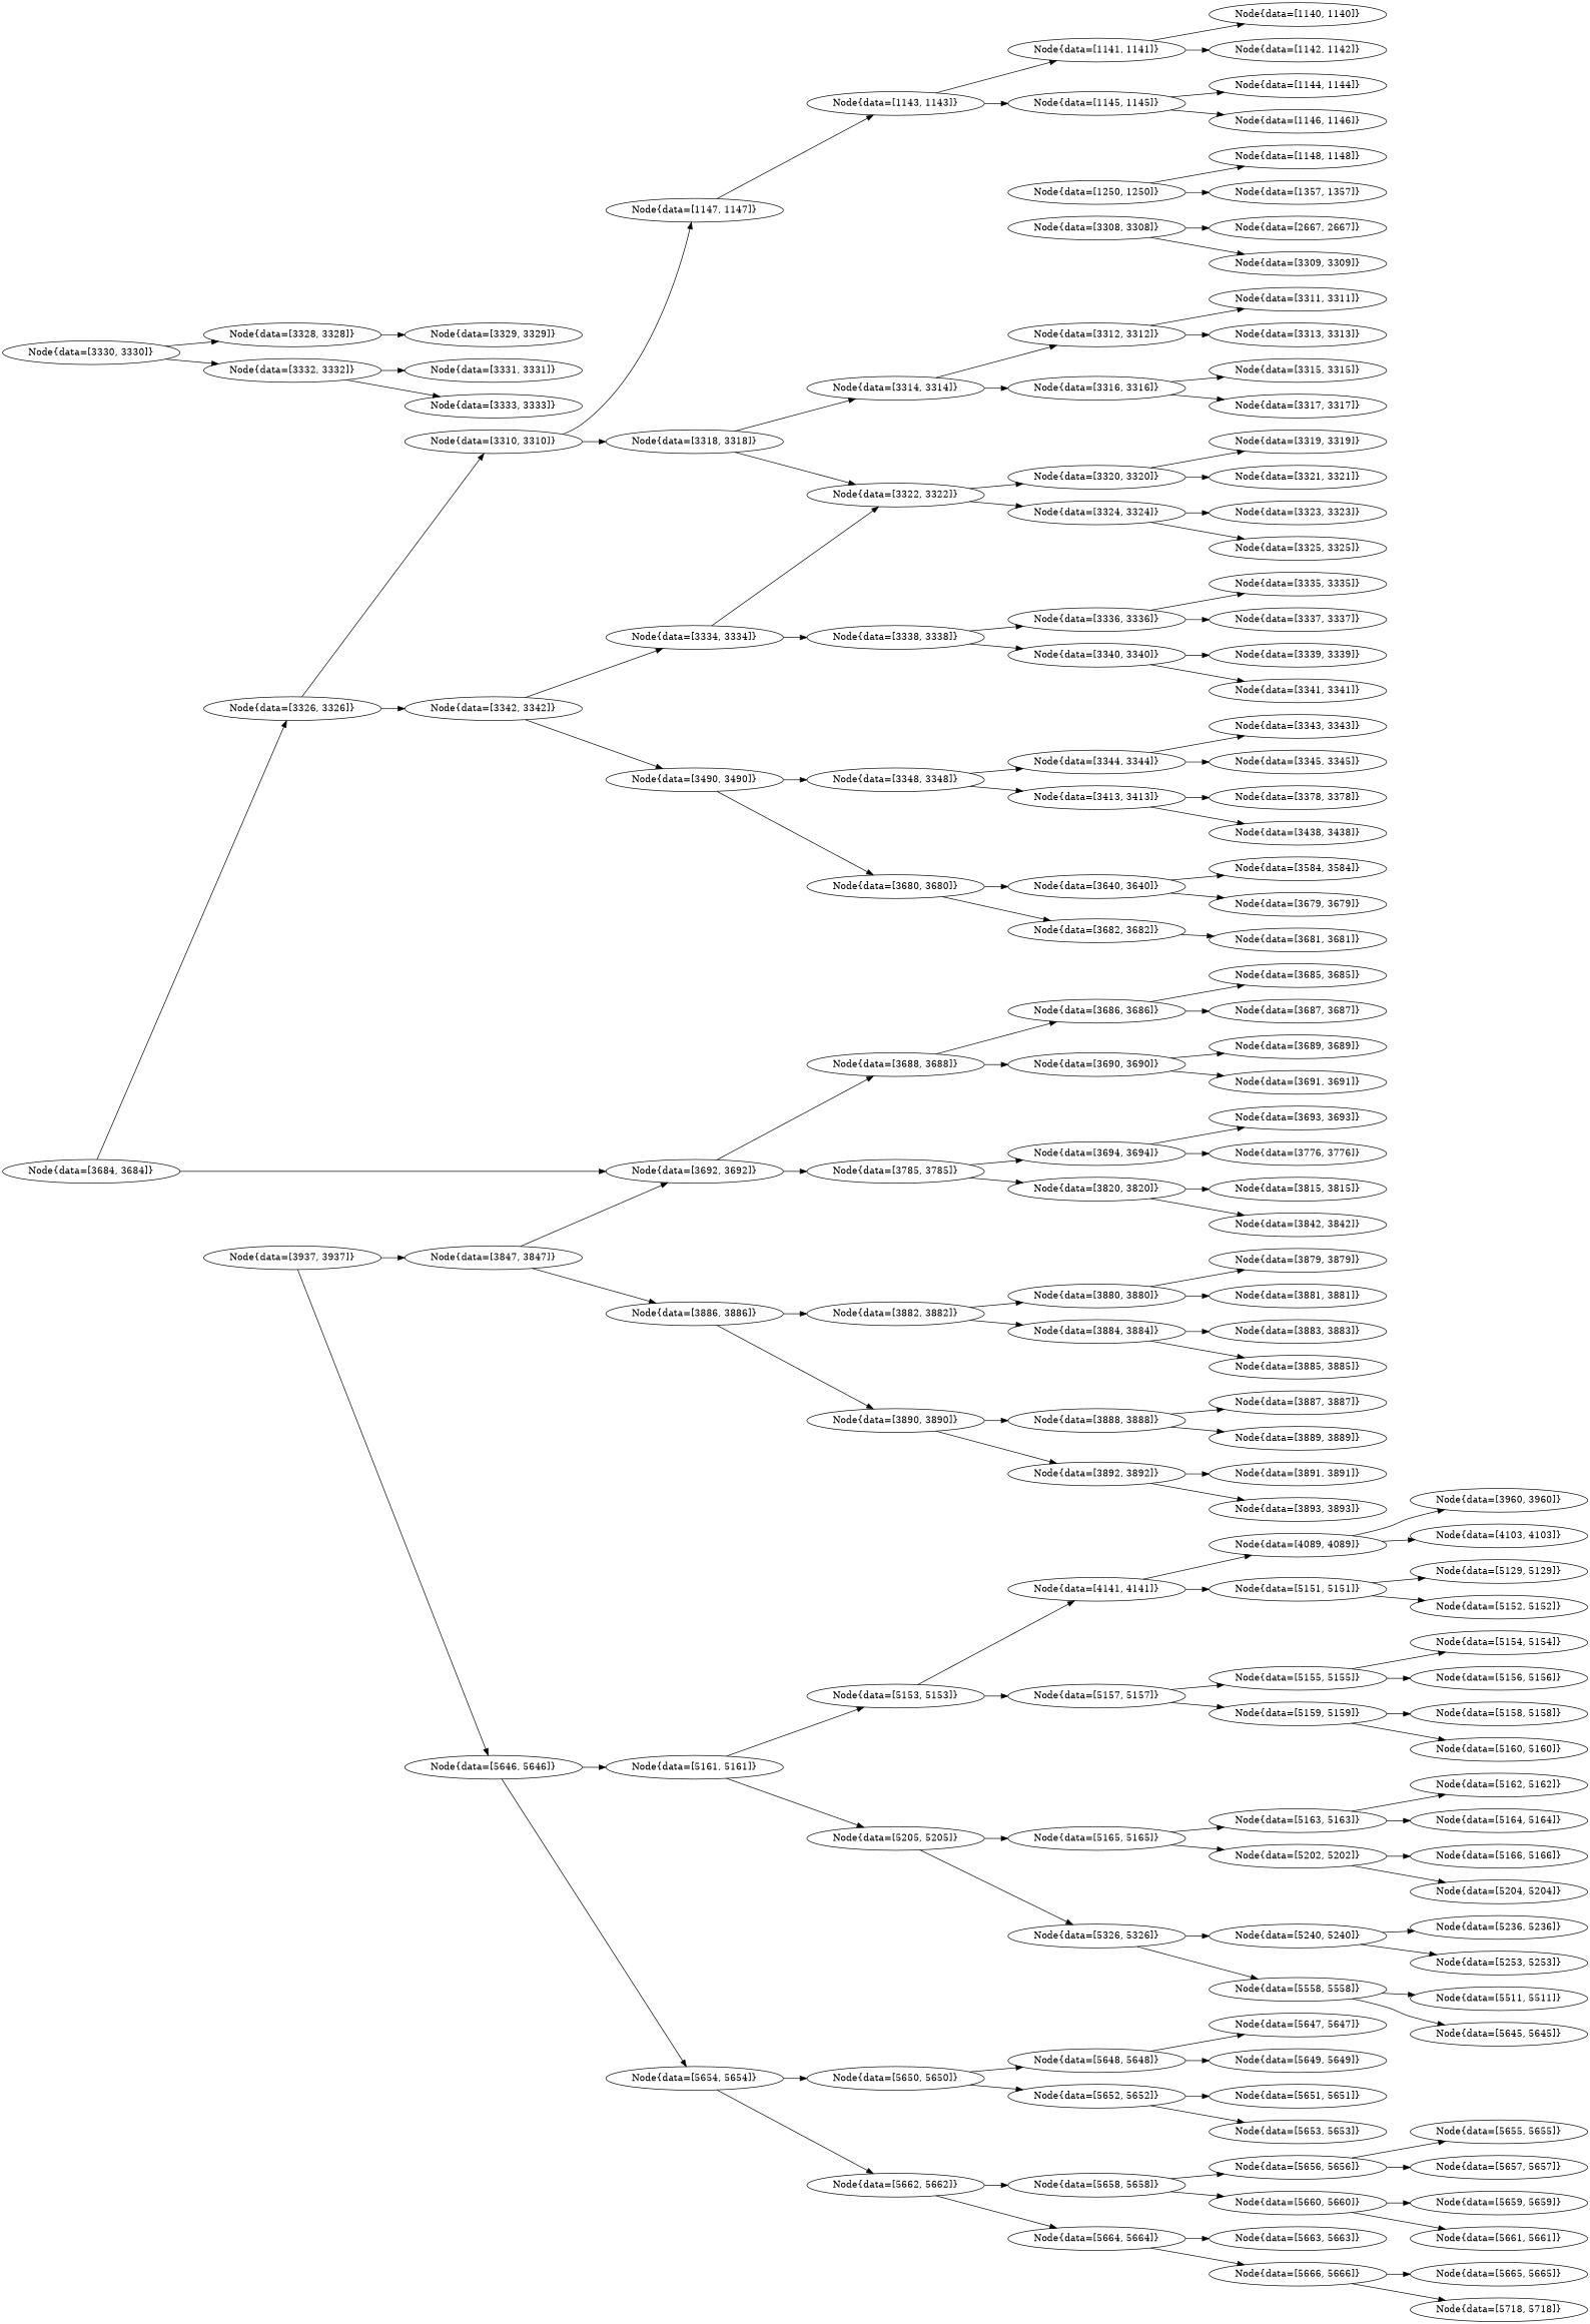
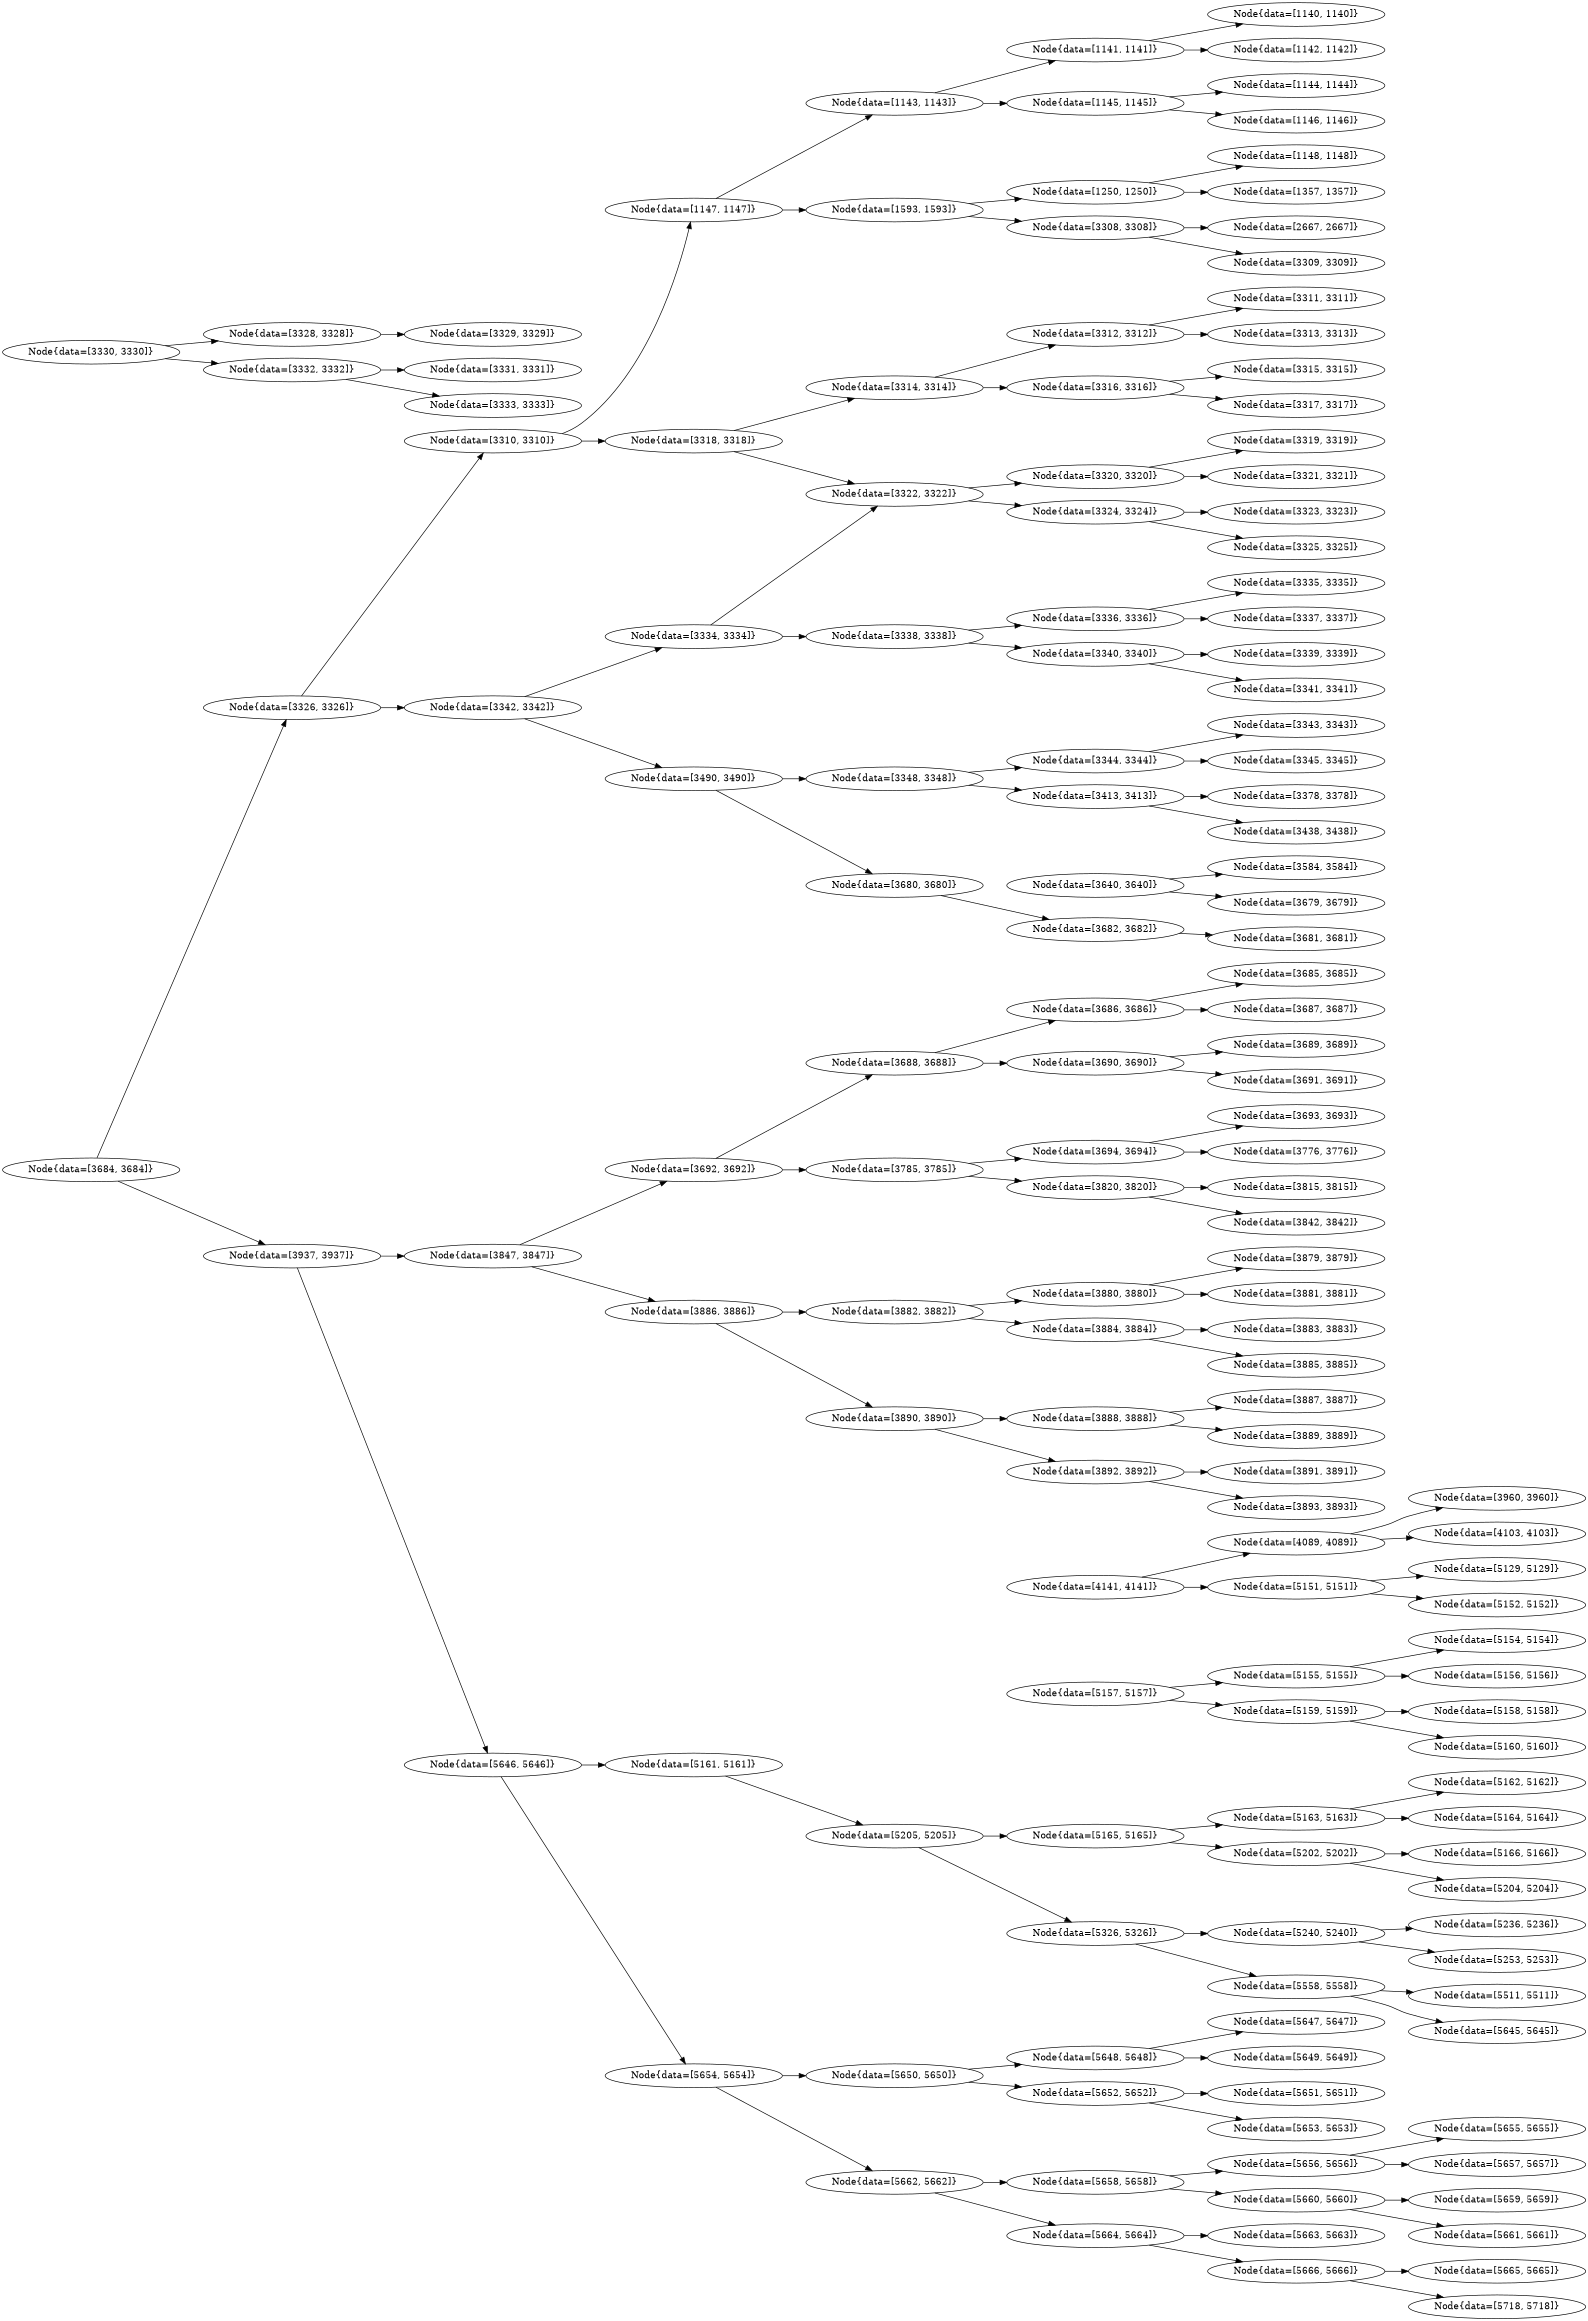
  digraph {
    fontname="DejaVu Serif"
    rankdir=LR
    node [fontname="DejaVu Serif"]
    edge [fontname="DejaVu Serif"]
    n1 [label="Node{data=[3684, 3684]}"]
    n2 [label="Node{data=[3326, 3326]}"]
    n3 [label="Node{data=[3937, 3937]}"]
    n4 [label="Node{data=[3310, 3310]}"]
    n5 [label="Node{data=[3342, 3342]}"]
    n6 [label="Node{data=[3847, 3847]}"]
    n7 [label="Node{data=[5646, 5646]}"]
    n8 [label="Node{data=[1147, 1147]}"]
    n9 [label="Node{data=[3318, 3318]}"]
    n10 [label="Node{data=[3334, 3334]}"]
    n11 [label="Node{data=[3490, 3490]}"]
    n12 [label="Node{data=[1143, 1143]}"]
+   n13 [label="Node{data=[1593, 1593]}"]
    n14 [label="Node{data=[3314, 3314]}"]
    n15 [label="Node{data=[3322, 3322]}"]
    n16 [label="Node{data=[1141, 1141]}"]
    n17 [label="Node{data=[1145, 1145]}"]
    n18 [label="Node{data=[1250, 1250]}"]
    n19 [label="Node{data=[3308, 3308]}"]
    n20 [label="Node{data=[1140, 1140]}"]
    n21 [label="Node{data=[1142, 1142]}"]
    n22 [label="Node{data=[1144, 1144]}"]
    n23 [label="Node{data=[1146, 1146]}"]
    n24 [label="Node{data=[1148, 1148]}"]
    n25 [label="Node{data=[1357, 1357]}"]
    n26 [label="Node{data=[2667, 2667]}"]
    n27 [label="Node{data=[3309, 3309]}"]
    n28 [label="Node{data=[3312, 3312]}"]
    n29 [label="Node{data=[3316, 3316]}"]
    n30 [label="Node{data=[3320, 3320]}"]
    n31 [label="Node{data=[3324, 3324]}"]
    n32 [label="Node{data=[3311, 3311]}"]
    n33 [label="Node{data=[3313, 3313]}"]
    n34 [label="Node{data=[3315, 3315]}"]
    n35 [label="Node{data=[3317, 3317]}"]
    n36 [label="Node{data=[3319, 3319]}"]
    n37 [label="Node{data=[3321, 3321]}"]
    n38 [label="Node{data=[3323, 3323]}"]
    n39 [label="Node{data=[3325, 3325]}"]
    n40 [label="Node{data=[3338, 3338]}"]
    n41 [label="Node{data=[3348, 3348]}"]
    n42 [label="Node{data=[3680, 3680]}"]
    n43 [label="Node{data=[3330, 3330]}"]
    n44 [label="Node{data=[3328, 3328]}"]
    n45 [label="Node{data=[3332, 3332]}"]
    n46 [label="Node{data=[3336, 3336]}"]
    n47 [label="Node{data=[3340, 3340]}"]
    n48 [label="Node{data=[3329, 3329]}"]
    n49 [label="Node{data=[3331, 3331]}"]
    n50 [label="Node{data=[3333, 3333]}"]
    n51 [label="Node{data=[3335, 3335]}"]
    n52 [label="Node{data=[3337, 3337]}"]
    n53 [label="Node{data=[3339, 3339]}"]
    n54 [label="Node{data=[3341, 3341]}"]
    n55 [label="Node{data=[3344, 3344]}"]
    n56 [label="Node{data=[3413, 3413]}"]
    n57 [label="Node{data=[3640, 3640]}"]
    n58 [label="Node{data=[3682, 3682]}"]
    n59 [label="Node{data=[3343, 3343]}"]
    n60 [label="Node{data=[3345, 3345]}"]
    n61 [label="Node{data=[3378, 3378]}"]
    n62 [label="Node{data=[3438, 3438]}"]
    n63 [label="Node{data=[3584, 3584]}"]
    n64 [label="Node{data=[3679, 3679]}"]
    n65 [label="Node{data=[3681, 3681]}"]
    n66 [label="Node{data=[3692, 3692]}"]
    n67 [label="Node{data=[3886, 3886]}"]
    n68 [label="Node{data=[5161, 5161]}"]
    n69 [label="Node{data=[5654, 5654]}"]
    n70 [label="Node{data=[3688, 3688]}"]
    n71 [label="Node{data=[3785, 3785]}"]
    n72 [label="Node{data=[3882, 3882]}"]
    n73 [label="Node{data=[3890, 3890]}"]
    n74 [label="Node{data=[3686, 3686]}"]
    n75 [label="Node{data=[3690, 3690]}"]
    n76 [label="Node{data=[3694, 3694]}"]
    n77 [label="Node{data=[3820, 3820]}"]
    n78 [label="Node{data=[3685, 3685]}"]
    n79 [label="Node{data=[3687, 3687]}"]
    n80 [label="Node{data=[3689, 3689]}"]
    n81 [label="Node{data=[3691, 3691]}"]
    n82 [label="Node{data=[3693, 3693]}"]
    n83 [label="Node{data=[3776, 3776]}"]
    n84 [label="Node{data=[3815, 3815]}"]
    n85 [label="Node{data=[3842, 3842]}"]
    n86 [label="Node{data=[3880, 3880]}"]
    n87 [label="Node{data=[3884, 3884]}"]
    n88 [label="Node{data=[3888, 3888]}"]
    n89 [label="Node{data=[3892, 3892]}"]
    n90 [label="Node{data=[3879, 3879]}"]
    n91 [label="Node{data=[3881, 3881]}"]
    n92 [label="Node{data=[3883, 3883]}"]
    n93 [label="Node{data=[3885, 3885]}"]
    n94 [label="Node{data=[3887, 3887]}"]
    n95 [label="Node{data=[3889, 3889]}"]
    n96 [label="Node{data=[3891, 3891]}"]
    n97 [label="Node{data=[3893, 3893]}"]
-   n98 [label="Node{data=[5153, 5153]}"]
    n99 [label="Node{data=[5205, 5205]}"]
    n100 [label="Node{data=[5650, 5650]}"]
    n101 [label="Node{data=[5662, 5662]}"]
    n102 [label="Node{data=[4141, 4141]}"]
    n103 [label="Node{data=[5157, 5157]}"]
    n104 [label="Node{data=[5165, 5165]}"]
    n105 [label="Node{data=[5326, 5326]}"]
    n106 [label="Node{data=[4089, 4089]}"]
    n107 [label="Node{data=[5151, 5151]}"]
    n108 [label="Node{data=[5155, 5155]}"]
    n109 [label="Node{data=[5159, 5159]}"]
    n110 [label="Node{data=[3960, 3960]}"]
    n111 [label="Node{data=[4103, 4103]}"]
    n112 [label="Node{data=[5129, 5129]}"]
    n113 [label="Node{data=[5152, 5152]}"]
    n114 [label="Node{data=[5154, 5154]}"]
    n115 [label="Node{data=[5156, 5156]}"]
    n116 [label="Node{data=[5158, 5158]}"]
    n117 [label="Node{data=[5160, 5160]}"]
    n118 [label="Node{data=[5163, 5163]}"]
    n119 [label="Node{data=[5202, 5202]}"]
    n120 [label="Node{data=[5240, 5240]}"]
    n121 [label="Node{data=[5558, 5558]}"]
    n122 [label="Node{data=[5162, 5162]}"]
    n123 [label="Node{data=[5164, 5164]}"]
    n124 [label="Node{data=[5166, 5166]}"]
    n125 [label="Node{data=[5204, 5204]}"]
    n126 [label="Node{data=[5236, 5236]}"]
    n127 [label="Node{data=[5253, 5253]}"]
    n128 [label="Node{data=[5511, 5511]}"]
    n129 [label="Node{data=[5645, 5645]}"]
    n130 [label="Node{data=[5648, 5648]}"]
    n131 [label="Node{data=[5652, 5652]}"]
    n132 [label="Node{data=[5658, 5658]}"]
    n133 [label="Node{data=[5664, 5664]}"]
    n134 [label="Node{data=[5647, 5647]}"]
    n135 [label="Node{data=[5649, 5649]}"]
    n136 [label="Node{data=[5651, 5651]}"]
    n137 [label="Node{data=[5653, 5653]}"]
    n138 [label="Node{data=[5656, 5656]}"]
    n139 [label="Node{data=[5660, 5660]}"]
    n140 [label="Node{data=[5663, 5663]}"]
    n141 [label="Node{data=[5666, 5666]}"]
    n142 [label="Node{data=[5655, 5655]}"]
    n143 [label="Node{data=[5657, 5657]}"]
    n144 [label="Node{data=[5659, 5659]}"]
    n145 [label="Node{data=[5661, 5661]}"]
    n146 [label="Node{data=[5665, 5665]}"]
    n147 [label="Node{data=[5718, 5718]}"]
    n1 -> n2
-   n1 -> n66
+   n1 -> n3
    n2 -> n4
    n2 -> n5
    n3 -> n6
    n3 -> n7
    n4 -> n8
    n4 -> n9
    n5 -> n10
    n5 -> n11
    n6 -> n66
    n6 -> n67
    n7 -> n68
    n7 -> n69
    n8 -> n12
+   n8 -> n13
    n9 -> n14
    n9 -> n15
    n10 -> n15
    n10 -> n40
    n11 -> n41
    n11 -> n42
    n12 -> n16
    n12 -> n17
+   n13 -> n18
+   n13 -> n19
    n14 -> n28
    n14 -> n29
    n15 -> n30
    n15 -> n31
    n16 -> n20
    n16 -> n21
    n17 -> n22
    n17 -> n23
    n18 -> n24
    n18 -> n25
    n19 -> n26
    n19 -> n27
    n28 -> n32
    n28 -> n33
    n29 -> n34
    n29 -> n35
    n30 -> n36
    n30 -> n37
    n31 -> n38
    n31 -> n39
    n40 -> n46
    n40 -> n47
    n41 -> n55
    n41 -> n56
-   n42 -> n57
    n42 -> n58
    n43 -> n44
    n43 -> n45
    n44 -> n48
    n45 -> n49
    n45 -> n50
    n46 -> n51
    n46 -> n52
    n47 -> n53
    n47 -> n54
    n55 -> n59
    n55 -> n60
    n56 -> n61
    n56 -> n62
    n57 -> n63
    n57 -> n64
    n58 -> n65
    n66 -> n70
    n66 -> n71
    n67 -> n72
    n67 -> n73
-   n68 -> n98
    n68 -> n99
    n69 -> n100
    n69 -> n101
    n70 -> n74
    n70 -> n75
    n71 -> n76
    n71 -> n77
    n72 -> n86
    n72 -> n87
    n73 -> n88
    n73 -> n89
    n74 -> n78
    n74 -> n79
    n75 -> n80
    n75 -> n81
    n76 -> n82
    n76 -> n83
    n77 -> n84
    n77 -> n85
    n86 -> n90
    n86 -> n91
    n87 -> n92
    n87 -> n93
    n88 -> n94
    n88 -> n95
    n89 -> n96
    n89 -> n97
-   n98 -> n102
-   n98 -> n103
    n99 -> n104
    n99 -> n105
    n100 -> n130
    n100 -> n131
    n101 -> n132
    n101 -> n133
    n102 -> n106
    n102 -> n107
    n103 -> n108
    n103 -> n109
    n104 -> n118
    n104 -> n119
    n105 -> n120
    n105 -> n121
    n106 -> n110
    n106 -> n111
    n107 -> n112
    n107 -> n113
    n108 -> n114
    n108 -> n115
    n109 -> n116
    n109 -> n117
    n118 -> n122
    n118 -> n123
    n119 -> n124
    n119 -> n125
    n120 -> n126
    n120 -> n127
    n121 -> n128
    n121 -> n129
    n130 -> n134
    n130 -> n135
    n131 -> n136
    n131 -> n137
    n132 -> n138
    n132 -> n139
    n133 -> n140
    n133 -> n141
    n138 -> n142
    n138 -> n143
    n139 -> n144
    n139 -> n145
    n141 -> n146
    n141 -> n147
  }
